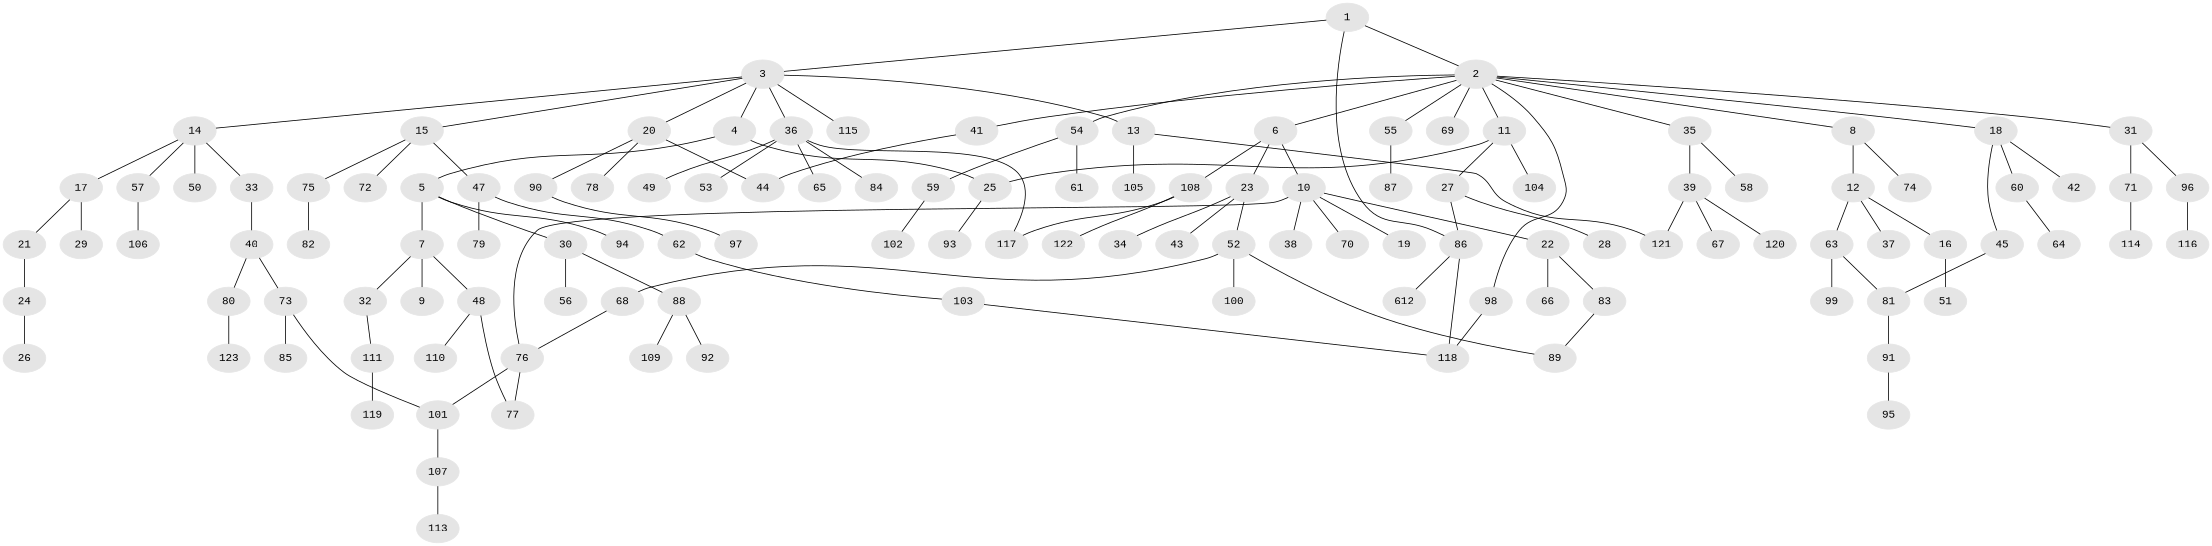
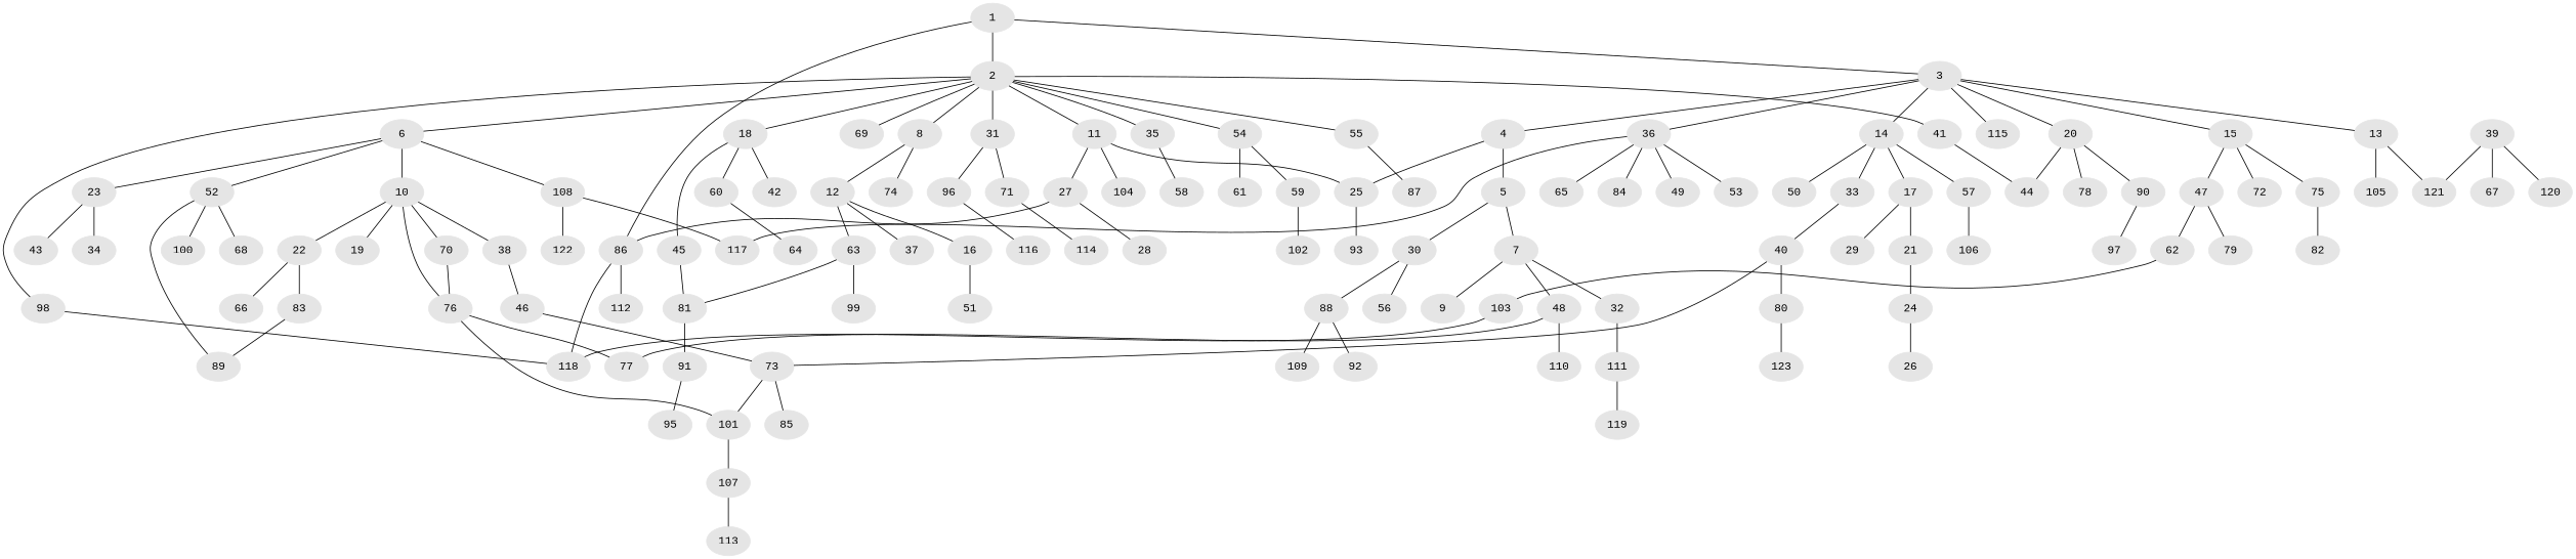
  graph {
    fontname="Liberation Mono"
    node [color=gray90 fontname="Liberation Mono" style=filled]
    edge [fontname="Liberation Mono"]
    1
    2
    3
    86
    6
    8
    11
    18
    31
    35
    41
    54
    55
    69
    98
    4
    13
    14
    15
    20
    36
    115
-   112 [label=612]
+   112
    118
    10
    23
    52
    108
    12
    74
    25
    27
    104
    42
    45
    60
    71
    96
    39
    58
    44
    59
    61
    87
    5
    105
    121
    17
    33
    50
    57
    47
    72
    75
    78
    90
    49
    53
    65
    84
    117
    7
    30
-   94
    93
    9
    32
    48
    56
    88
    19
    22
    38
    70
    76
    34
    43
    68
    89
    100
    122
    111
    77
    110
    16
    37
    63
    66
    83
+   46
    101
    28
    51
    81
    99
    21
    29
    40
    106
    62
    79
    82
    24
    64
    97
    26
    92
    109
    114
    116
    119
    73
    80
    67
    120
    85
    123
    91
    103
    102
    107
    95
    113
    1 -- 2
    1 -- 3
    1 -- 86
    2 -- 6
    2 -- 8
    2 -- 11
    2 -- 18
    2 -- 31
    2 -- 35
    2 -- 41
    2 -- 54
    2 -- 55
    2 -- 69
    2 -- 98
    3 -- 4
    3 -- 13
    3 -- 14
    3 -- 15
    3 -- 20
    3 -- 36
    3 -- 115
    86 -- 112
    86 -- 118
    6 -- 10
    6 -- 23
-   23 -- 52
+   6 -- 52
    6 -- 108
    8 -- 12
    8 -- 74
    11 -- 25
    11 -- 27
    11 -- 104
    18 -- 42
    18 -- 45
    18 -- 60
    31 -- 71
    31 -- 96
-   35 -- 39
    35 -- 58
    41 -- 44
    54 -- 59
    54 -- 61
    55 -- 87
    98 -- 118
    4 -- 25
    4 -- 5
    13 -- 105
    13 -- 121
    14 -- 17
    14 -- 33
    14 -- 50
    14 -- 57
    15 -- 47
    15 -- 72
    15 -- 75
    20 -- 44
    20 -- 78
    20 -- 90
    36 -- 49
    36 -- 53
    36 -- 65
    36 -- 84
    36 -- 117
    10 -- 19
    10 -- 22
    10 -- 38
    10 -- 70
    10 -- 76
    23 -- 34
    23 -- 43
    52 -- 68
    52 -- 89
    52 -- 100
    108 -- 117
    108 -- 122
    12 -- 16
    12 -- 37
    12 -- 63
    25 -- 93
    27 -- 86
    27 -- 28
    45 -- 81
    60 -- 64
    71 -- 114
    96 -- 116
    39 -- 121
    39 -- 67
    39 -- 120
    59 -- 102
    5 -- 7
    5 -- 30
-   5 -- 94
    17 -- 21
    17 -- 29
    33 -- 40
    57 -- 106
    47 -- 62
    47 -- 79
    75 -- 82
    90 -- 97
    7 -- 9
    7 -- 32
    7 -- 48
    30 -- 56
    30 -- 88
    32 -- 111
    48 -- 77
    48 -- 110
    88 -- 92
    88 -- 109
    22 -- 66
    22 -- 83
+   38 -- 46
    76 -- 77
    76 -- 101
-   68 -- 76
+   70 -- 76
    111 -- 119
    16 -- 51
    63 -- 81
    63 -- 99
    83 -- 89
+   46 -- 73
    101 -- 107
    81 -- 91
    21 -- 24
    40 -- 73
    40 -- 80
    62 -- 103
    24 -- 26
    73 -- 101
    73 -- 85
    80 -- 123
    91 -- 95
    103 -- 118
    107 -- 113
  }
